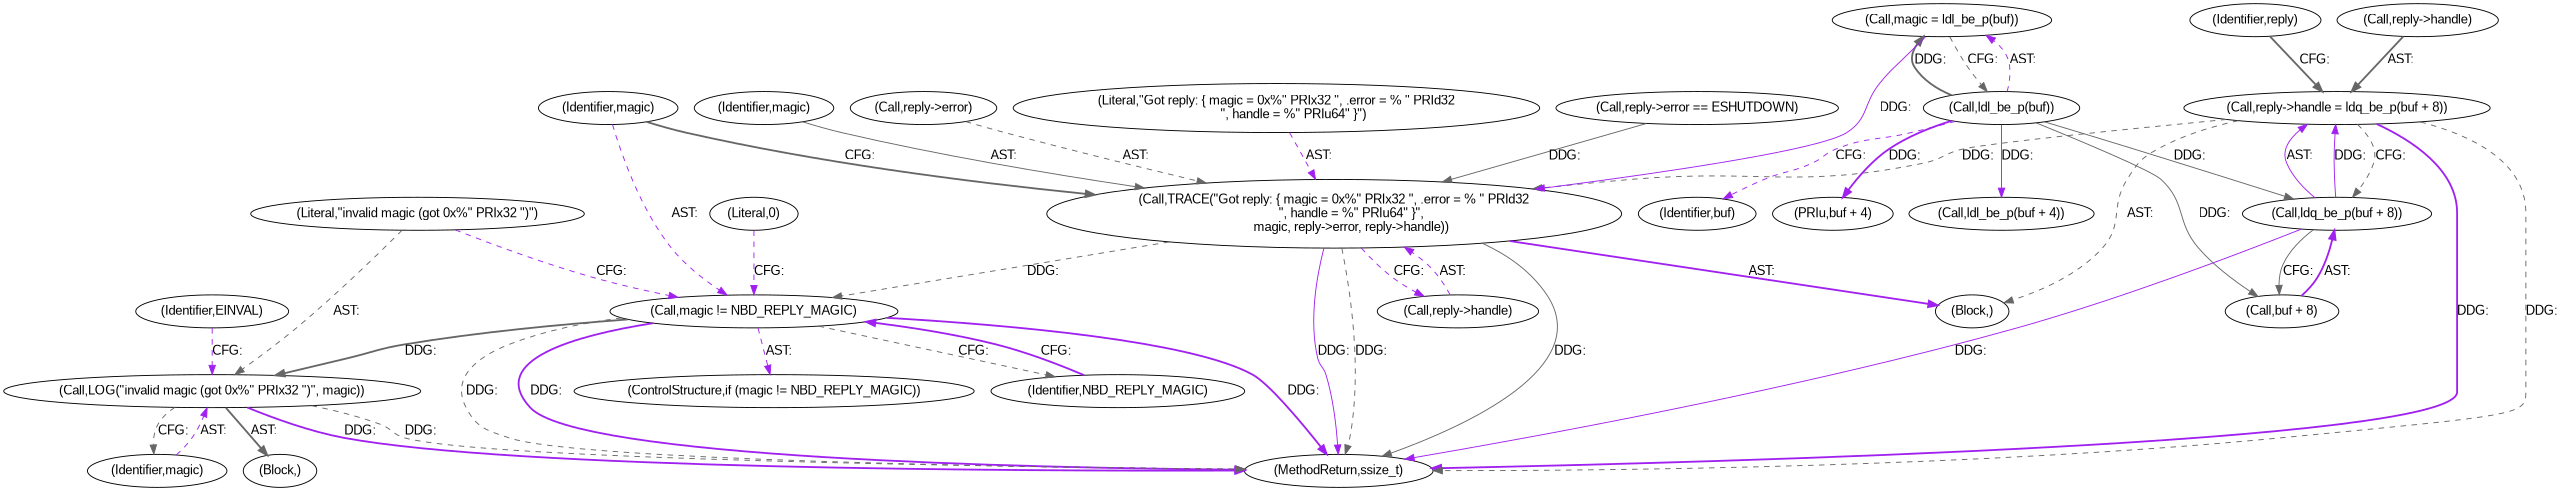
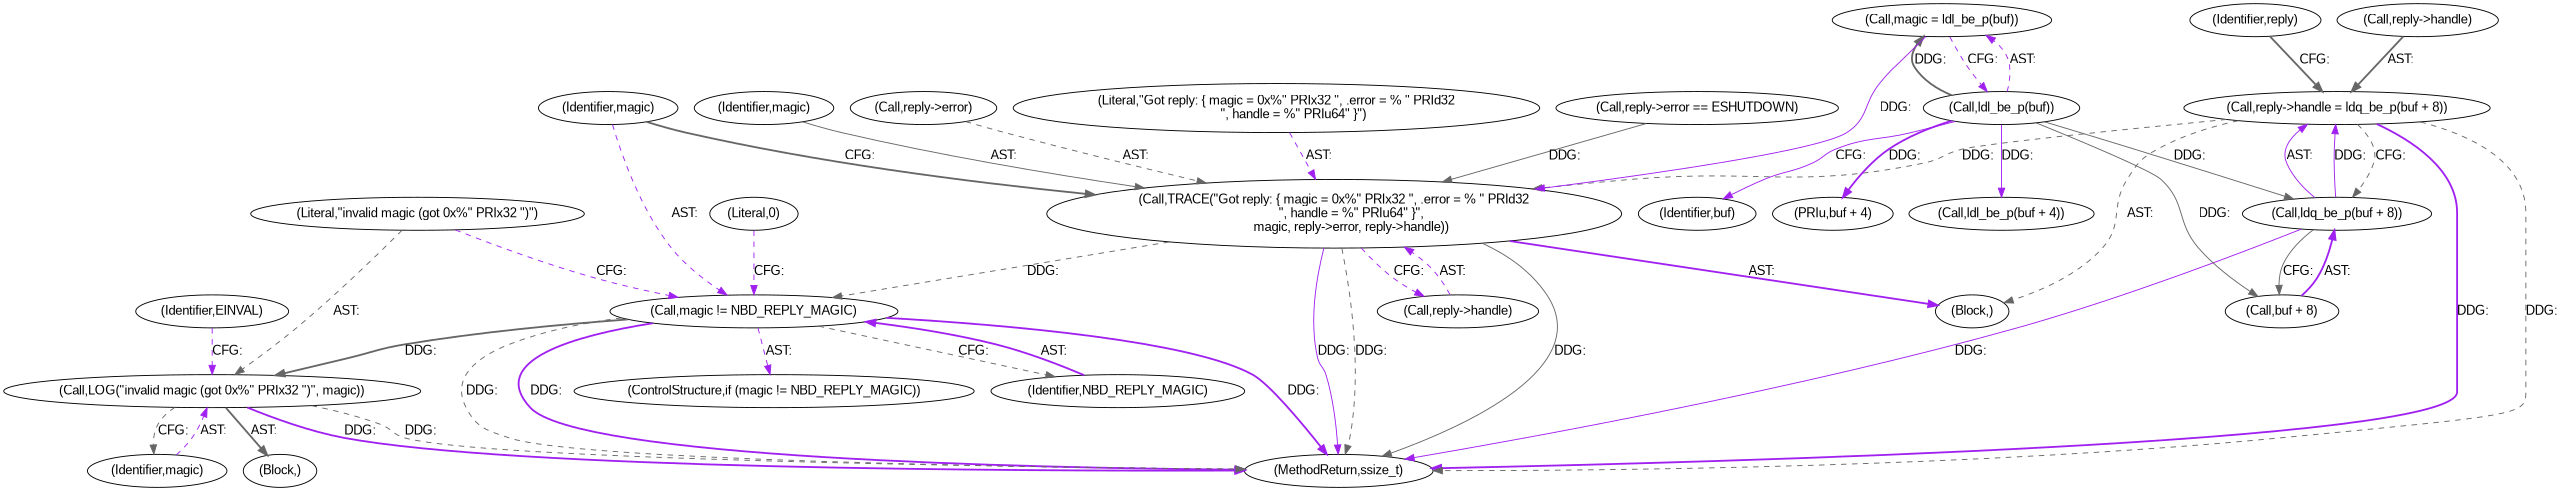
  digraph {
    fontname="Liberation Sans"
    node [fontname="Liberation Sans"]
    edge [color=gray40 fontname="Liberation Sans" style=dashed]
    n1 [label="(Call,reply->handle = ldq_be_p(buf + 8))"]
    n2 [label="(Call,ldq_be_p(buf + 8))"]
    n3 [label="(Call,TRACE(\"Got reply: { magic = 0x%\" PRIx32 \", .error = % \" PRId32\n          \", handle = %\" PRIu64\" }\",\n          magic, reply->error, reply->handle))"]
    n4 [label="(Block,)"]
    n5 [label="(MethodReturn,ssize_t)"]
    n6 [label="(Call,buf + 8)"]
    n7 [label="(Call,magic != NBD_REPLY_MAGIC)"]
    n8 [label="(Call,reply->handle)"]
    n9 [label="(Call,ldl_be_p(buf))"]
    n10 [label="(Call,ldl_be_p(buf + 4))"]
    n11 [label="(Call,magic = ldl_be_p(buf))"]
    n12 [label="(Identifier,buf)"]
    n13 [label="(PRIu,buf + 4)"]
    n14 [label="(Call,LOG(\"invalid magic (got 0x%\" PRIx32 \")\", magic))"]
    n15 [label="(ControlStructure,if (magic != NBD_REPLY_MAGIC))"]
    n16 [label="(Identifier,NBD_REPLY_MAGIC)"]
    n17 [label="(Identifier,magic)"]
    n18 [label="(Block,)"]
    n19 [label="(Identifier,magic)"]
    n20 [label="(Call,reply->error == ESHUTDOWN)"]
    n21 [label="(Identifier,reply)"]
    n22 [label="(Identifier,magic)"]
    n23 [label="(Call,reply->handle)"]
    n24 [label="(Identifier,EINVAL)"]
    n25 [label="(Call,reply->error)"]
    n26 [label="(Literal,0)"]
    n27 [label="(Literal,\"Got reply: { magic = 0x%\" PRIx32 \", .error = % \" PRId32\n          \", handle = %\" PRIu64\" }\")"]
    n28 [label="(Literal,\"invalid magic (got 0x%\" PRIx32 \")\")"]
    n1 -> n2 [label="CFG: "]
    n1 -> n3 [label="DDG: "]
    n1 -> n4 [label="AST: "]
    n1 -> n5 [color=purple label="DDG: " style=bold]
    n1 -> n5 [label="DDG: "]
    n2 -> n1 [color=purple label="AST: " style=solid]
    n2 -> n1 [color=purple label="DDG: " style=solid]
    n2 -> n5 [color=purple label="DDG: " style=solid]
    n2 -> n6 [label="CFG: " style=solid]
    n3 -> n4 [color=purple label="AST: " style=bold]
    n3 -> n5 [label="DDG: " style=solid]
    n3 -> n5 [color=purple label="DDG: " style=solid]
    n3 -> n5 [label="DDG: "]
    n3 -> n7 [label="DDG: "]
    n3 -> n8 [color=purple label="CFG: "]
    n6 -> n2 [color=purple label="AST: " style=bold]
    n7 -> n5 [color=purple label="DDG: " style=bold]
    n7 -> n5 [label="DDG: "]
    n7 -> n5 [color=purple label="DDG: " style=bold]
    n7 -> n14 [label="DDG: " style=bold]
    n7 -> n15 [color=purple label="AST: "]
    n7 -> n16 [label="CFG: "]
    n8 -> n3 [color=purple label="AST: "]
    n9 -> n2 [label="DDG: " style=solid]
    n9 -> n6 [label="DDG: " style=solid]
    n9 -> n10 [color=purple label="DDG: " style=solid]
    n9 -> n11 [color=purple label="AST: "]
    n9 -> n11 [label="DDG: " style=bold]
-   n9 -> n12 [color=purple label="CFG: "]
+   n9 -> n12 [color=purple label="CFG: " style=solid]
    n9 -> n13 [color=purple label="DDG: " style=bold]
    n11 -> n3 [color=purple label="DDG: " style=solid]
-   n11 -> n9 [label="CFG: "]
+   n11 -> n9 [color=purple label="CFG: "]
    n14 -> n5 [color=purple label="DDG: " style=bold]
    n14 -> n5 [label="DDG: "]
    n14 -> n17 [label="CFG: "]
    n14 -> n18 [label="AST: " style=bold]
-   n16 -> n7 [color=purple label="CFG: " style=bold]
+   n16 -> n7 [color=purple label="AST: " style=bold]
    n17 -> n14 [color=purple label="AST: "]
    n19 -> n3 [label="CFG: " style=bold]
    n19 -> n7 [color=purple label="AST: "]
    n20 -> n3 [label="DDG: " style=solid]
    n21 -> n1 [label="CFG: " style=bold]
    n22 -> n3 [label="AST: " style=solid]
    n23 -> n1 [label="AST: " style=bold]
    n24 -> n14 [color=purple label="CFG: "]
    n25 -> n3 [label="AST: "]
    n26 -> n7 [color=purple label="CFG: "]
    n27 -> n3 [color=purple label="AST: "]
    n28 -> n7 [color=purple label="CFG: "]
    n28 -> n14 [label="AST: "]
  }
